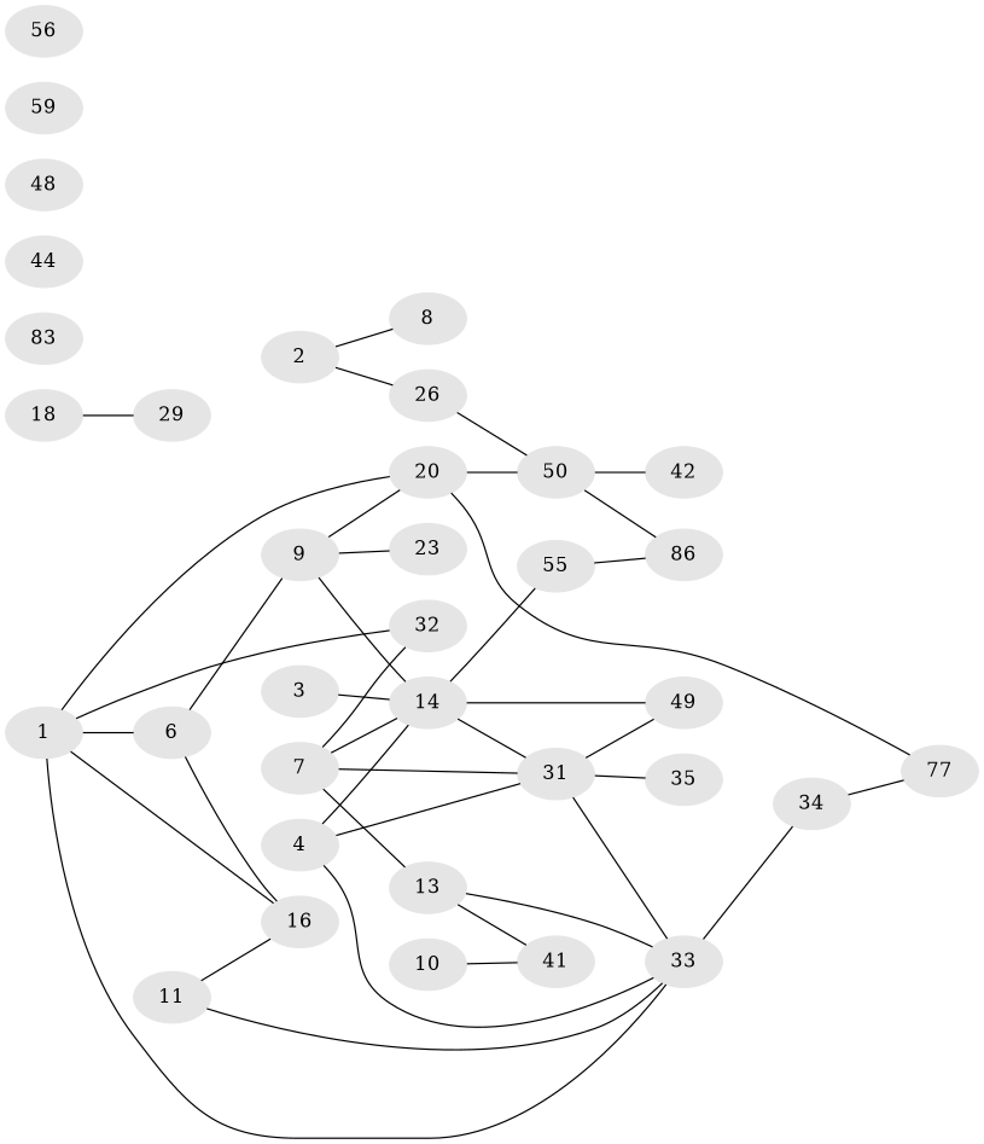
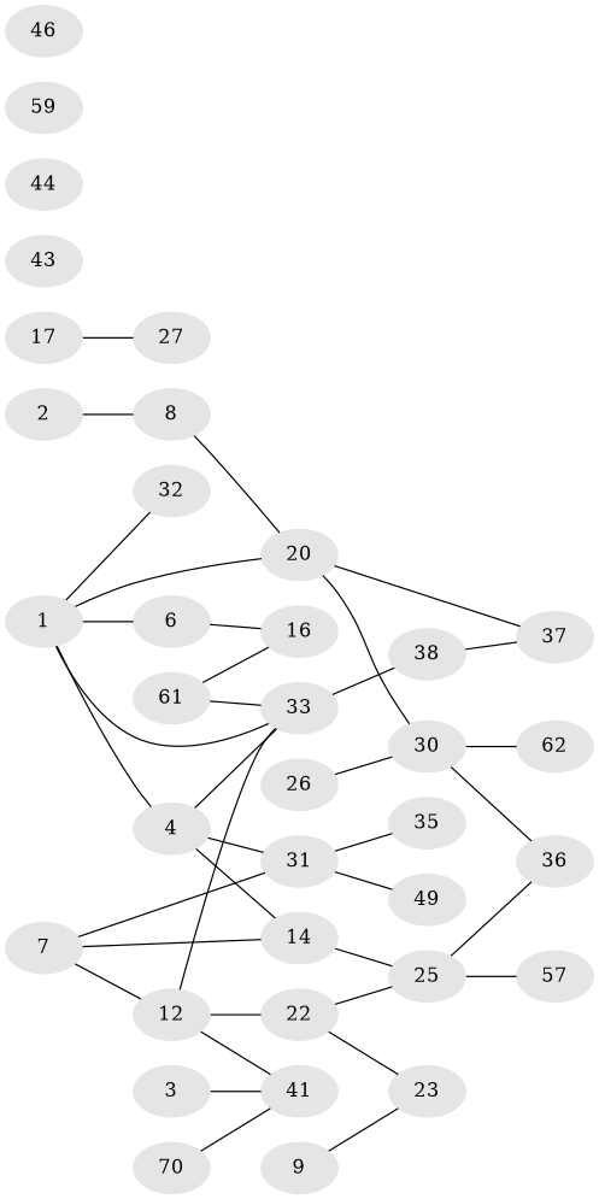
  graph {
    rankdir=LR
    node [color=gray90 style=filled]
    1 [super="+5"]
    6
    16 [super="+27"]
    20 [super="+28"]
    32
    33 [super="+39"]
    9 [super="+24"]
-   30 [super="+54" label=50]
-   37 [super="+51" label=77]
-   34
+   30 [super="+54"]
+   37 [super="+51"]
+   34 [label=38]
    2 [super="+19"]
    8 [super="+55"]
    26
    3 [super="+53"]
    14 [super="+17"]
    31 [super="+44"]
-   25 [super="+47" label=55]
+   25 [super="+47"]
    49
    4 [super="+38"]
    23
    7 [super="+15"]
-   12 [super="+50" label=13]
+   12 [super="+50"]
    41 [super="+46"]
+   22
    35
-   36 [label=86]
-   10 [super="+40"]
-   11 [super="+13"]
-   18 [super="+21"]
-   29
-   42
-   43 [label=83]
+   36
+   57 [super="+58"]
+   10 [super="+40" label=70]
+   11 [super="+13" label=61]
+   18 [super="+21" label=17]
+   29 [label=27]
+   42 [label=62]
+   43
    n34 [label=44]
-   48
    n36 [label=59]
-   56
+   56 [label=46]
    1 -- 6
-   1 -- 16
+   1 -- 4
    1 -- 20
    1 -- 32
    1 -- 33
    6 -- 16
-   6 -- 9
    20 -- 30
    20 -- 37
    33 -- 34
-   9 -- 20
-   9 -- 14
+   8 -- 20
    9 -- 23
    30 -- 36
    30 -- 42
    34 -- 37
    2 -- 8
-   2 -- 26
    26 -- 30
-   3 -- 14
-   14 -- 31
+   3 -- 41
    14 -- 25
-   14 -- 49
-   31 -- 33
    31 -- 49
    31 -- 35
    25 -- 36
+   25 -- 57
    4 -- 33
    4 -- 14
    4 -- 31
-   7 -- 32
    7 -- 14
    7 -- 31
    7 -- 12
    12 -- 33
    12 -- 41
+   12 -- 22
+   22 -- 25
+   22 -- 23
    10 -- 41
    11 -- 16
    11 -- 33
    18 -- 29
  }
